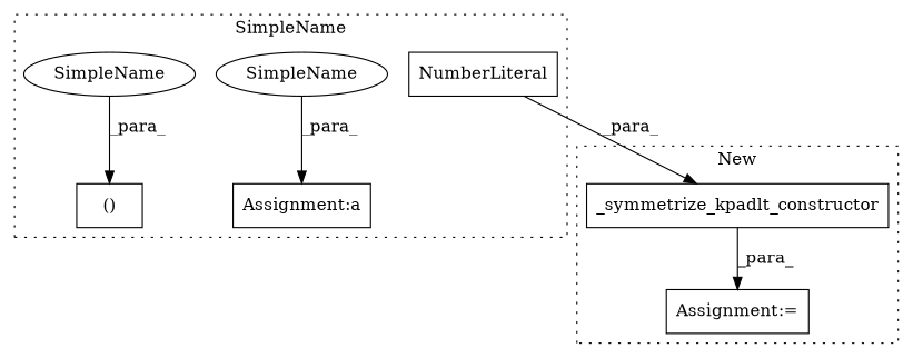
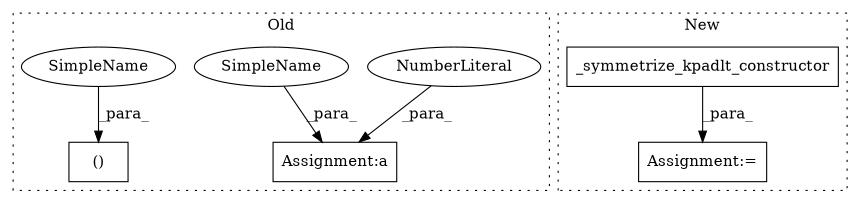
  digraph {
    node [a=42 l=3 s=7136 shape=box]
    n1 [a=106 l=23 label="()"]
    n2 [a=27 label="Assignment:a" s=7223]
-   n3 [a=34 label=NumberLiteral s=7226]
+   n3 [a=34 label=NumberLiteral s=7226 shape=ellipse]
    n4 [l=5 label=SimpleName s=7218 shape=ellipse]
    n5 [l=5 label=SimpleName shape=ellipse]
    n6 [a=32 l="31,1" label=_symmetrize_kpadlt_constructor s="7200,7237"]
    n7 [a=7 l=2 label="Assignment:=" s=7198]
    subgraph cluster_1 {
-     label=SimpleName
+     label=Old
      style=dotted
      n1
      n2
      n3
      n4
      n5
    }
    subgraph cluster_2 {
      label=New
      style=dotted
      n6
      n7
    }
-   n3 -> n6 [label=_para_]
+   n3 -> n2 [label=_para_]
    n4 -> n2 [label=_para_]
    n5 -> n1 [label=_para_]
    n6 -> n7 [label=_para_]
  }
